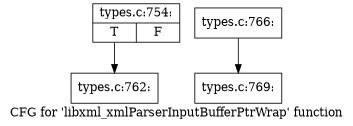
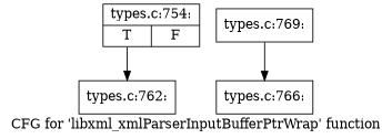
  digraph {
    label="CFG for 'libxml_xmlParserInputBufferPtrWrap' function"
    node [shape=record]
    n1 [label="{types.c:754:|{<s0>T|<s1>F}}"]
    n2 [label="{types.c:762:}"]
    n3 [label="{types.c:766:}"]
    n4 [label="{types.c:769:}"]
    n1 -> n2 [tailport=s0]
-   n3 -> n4
+   n4 -> n3
  }
